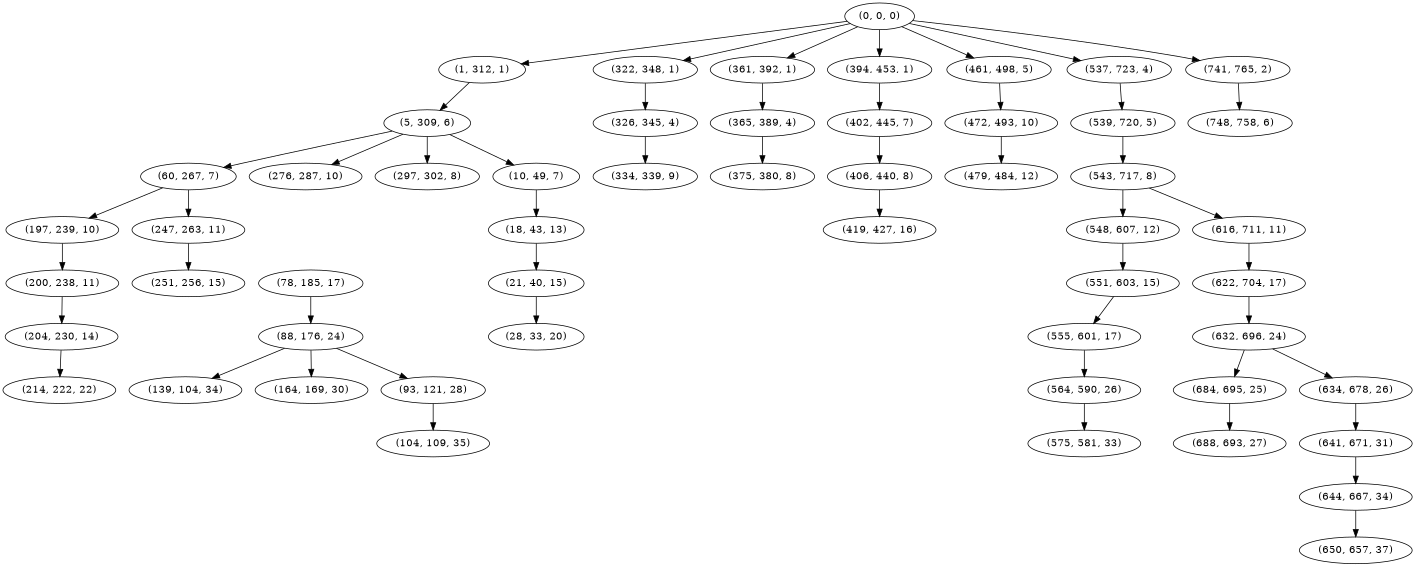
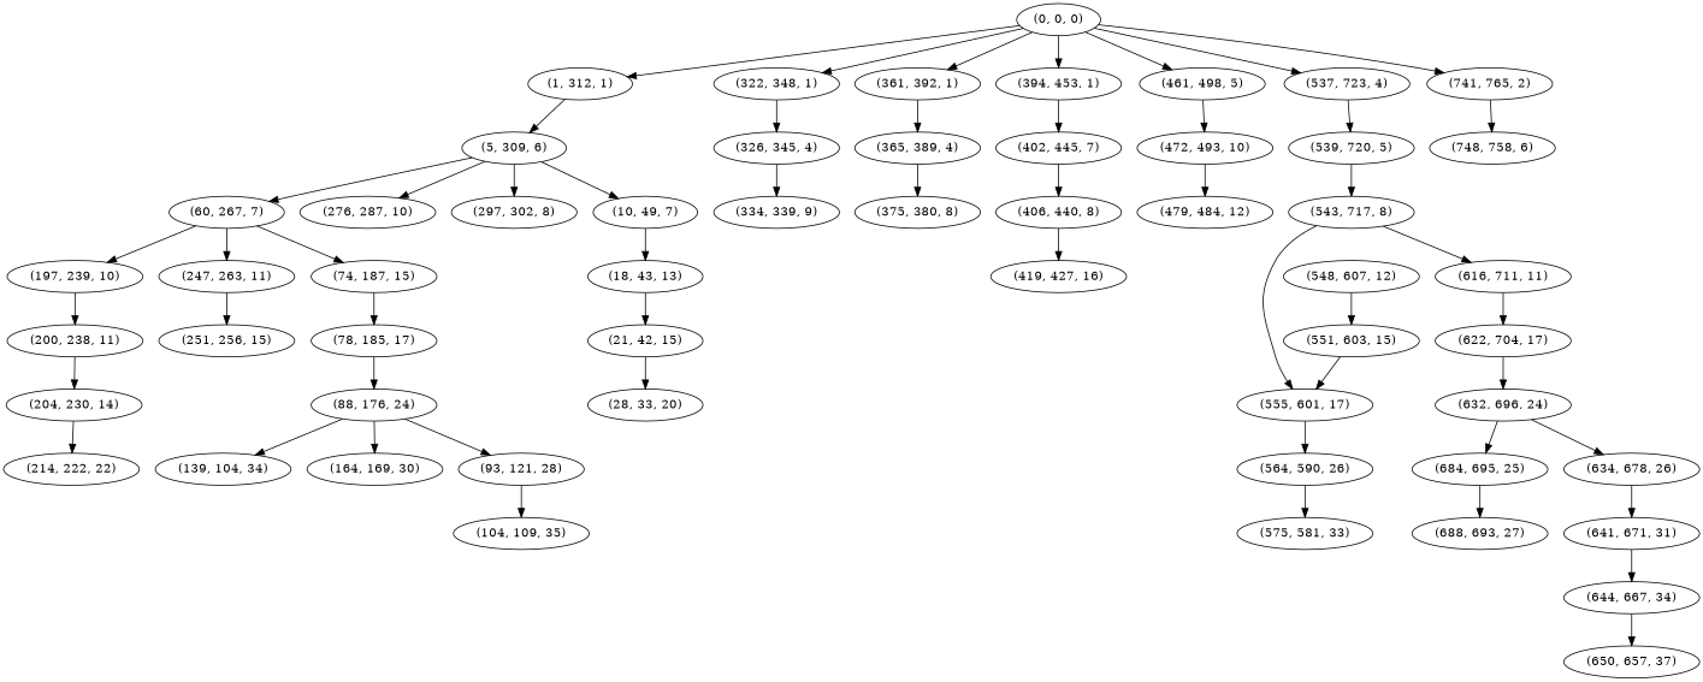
  digraph {
    "(0, 0, 0)"
    "(1, 312, 1)"
    "(322, 348, 1)"
    "(361, 392, 1)"
    "(394, 453, 1)"
    "(461, 498, 5)"
    "(537, 723, 4)"
    "(741, 765, 2)"
    n9 [label="(5, 309, 6)"]
    "(326, 345, 4)"
    "(365, 389, 4)"
    "(402, 445, 7)"
    "(472, 493, 10)"
    "(539, 720, 5)"
    "(748, 758, 6)"
    "(10, 49, 7)"
    "(60, 267, 7)"
    "(276, 287, 10)"
    "(297, 302, 8)"
    "(18, 43, 13)"
+   "(74, 187, 15)"
    "(197, 239, 10)"
    "(247, 263, 11)"
-   "(21, 40, 15)"
+   "(21, 40, 15)" [label="(21, 42, 15)"]
    "(28, 33, 20)"
    "(78, 185, 17)"
    "(200, 238, 11)"
    "(251, 256, 15)"
    "(88, 176, 24)"
    "(93, 121, 28)"
    n31 [label="(139, 104, 34)"]
    "(164, 169, 30)"
    "(104, 109, 35)"
    "(204, 230, 14)"
    "(214, 222, 22)"
    "(334, 339, 9)"
    "(375, 380, 8)"
    "(406, 440, 8)"
    "(419, 427, 16)"
    "(479, 484, 12)"
    "(543, 717, 8)"
    "(548, 607, 12)"
    "(616, 711, 11)"
    "(551, 603, 15)"
    "(622, 704, 17)"
    "(555, 601, 17)"
    "(564, 590, 26)"
    "(575, 581, 33)"
    "(632, 696, 24)"
    "(634, 678, 26)"
    "(684, 695, 25)"
    "(641, 671, 31)"
    "(688, 693, 27)"
    "(644, 667, 34)"
    "(650, 657, 37)"
    "(0, 0, 0)" -> "(1, 312, 1)"
    "(0, 0, 0)" -> "(322, 348, 1)"
    "(0, 0, 0)" -> "(361, 392, 1)"
    "(0, 0, 0)" -> "(394, 453, 1)"
    "(0, 0, 0)" -> "(461, 498, 5)"
    "(0, 0, 0)" -> "(537, 723, 4)"
    "(0, 0, 0)" -> "(741, 765, 2)"
    "(1, 312, 1)" -> n9
    "(322, 348, 1)" -> "(326, 345, 4)"
    "(361, 392, 1)" -> "(365, 389, 4)"
    "(394, 453, 1)" -> "(402, 445, 7)"
    "(461, 498, 5)" -> "(472, 493, 10)"
    "(537, 723, 4)" -> "(539, 720, 5)"
    "(741, 765, 2)" -> "(748, 758, 6)"
    n9 -> "(10, 49, 7)"
    n9 -> "(60, 267, 7)"
    n9 -> "(276, 287, 10)"
    n9 -> "(297, 302, 8)"
    "(326, 345, 4)" -> "(334, 339, 9)"
    "(365, 389, 4)" -> "(375, 380, 8)"
    "(402, 445, 7)" -> "(406, 440, 8)"
    "(472, 493, 10)" -> "(479, 484, 12)"
    "(539, 720, 5)" -> "(543, 717, 8)"
    "(10, 49, 7)" -> "(18, 43, 13)"
+   "(60, 267, 7)" -> "(74, 187, 15)"
    "(60, 267, 7)" -> "(197, 239, 10)"
    "(60, 267, 7)" -> "(247, 263, 11)"
    "(18, 43, 13)" -> "(21, 40, 15)"
+   "(74, 187, 15)" -> "(78, 185, 17)"
    "(197, 239, 10)" -> "(200, 238, 11)"
    "(247, 263, 11)" -> "(251, 256, 15)"
    "(21, 40, 15)" -> "(28, 33, 20)"
    "(78, 185, 17)" -> "(88, 176, 24)"
    "(200, 238, 11)" -> "(204, 230, 14)"
    "(88, 176, 24)" -> "(93, 121, 28)"
    "(88, 176, 24)" -> n31
    "(88, 176, 24)" -> "(164, 169, 30)"
    "(93, 121, 28)" -> "(104, 109, 35)"
    "(204, 230, 14)" -> "(214, 222, 22)"
    "(406, 440, 8)" -> "(419, 427, 16)"
-   "(543, 717, 8)" -> "(548, 607, 12)"
+   "(543, 717, 8)" -> "(555, 601, 17)"
    "(543, 717, 8)" -> "(616, 711, 11)"
    "(548, 607, 12)" -> "(551, 603, 15)"
    "(616, 711, 11)" -> "(622, 704, 17)"
    "(551, 603, 15)" -> "(555, 601, 17)"
    "(622, 704, 17)" -> "(632, 696, 24)"
    "(555, 601, 17)" -> "(564, 590, 26)"
    "(564, 590, 26)" -> "(575, 581, 33)"
    "(632, 696, 24)" -> "(634, 678, 26)"
    "(632, 696, 24)" -> "(684, 695, 25)"
    "(634, 678, 26)" -> "(641, 671, 31)"
    "(684, 695, 25)" -> "(688, 693, 27)"
    "(641, 671, 31)" -> "(644, 667, 34)"
    "(644, 667, 34)" -> "(650, 657, 37)"
  }
